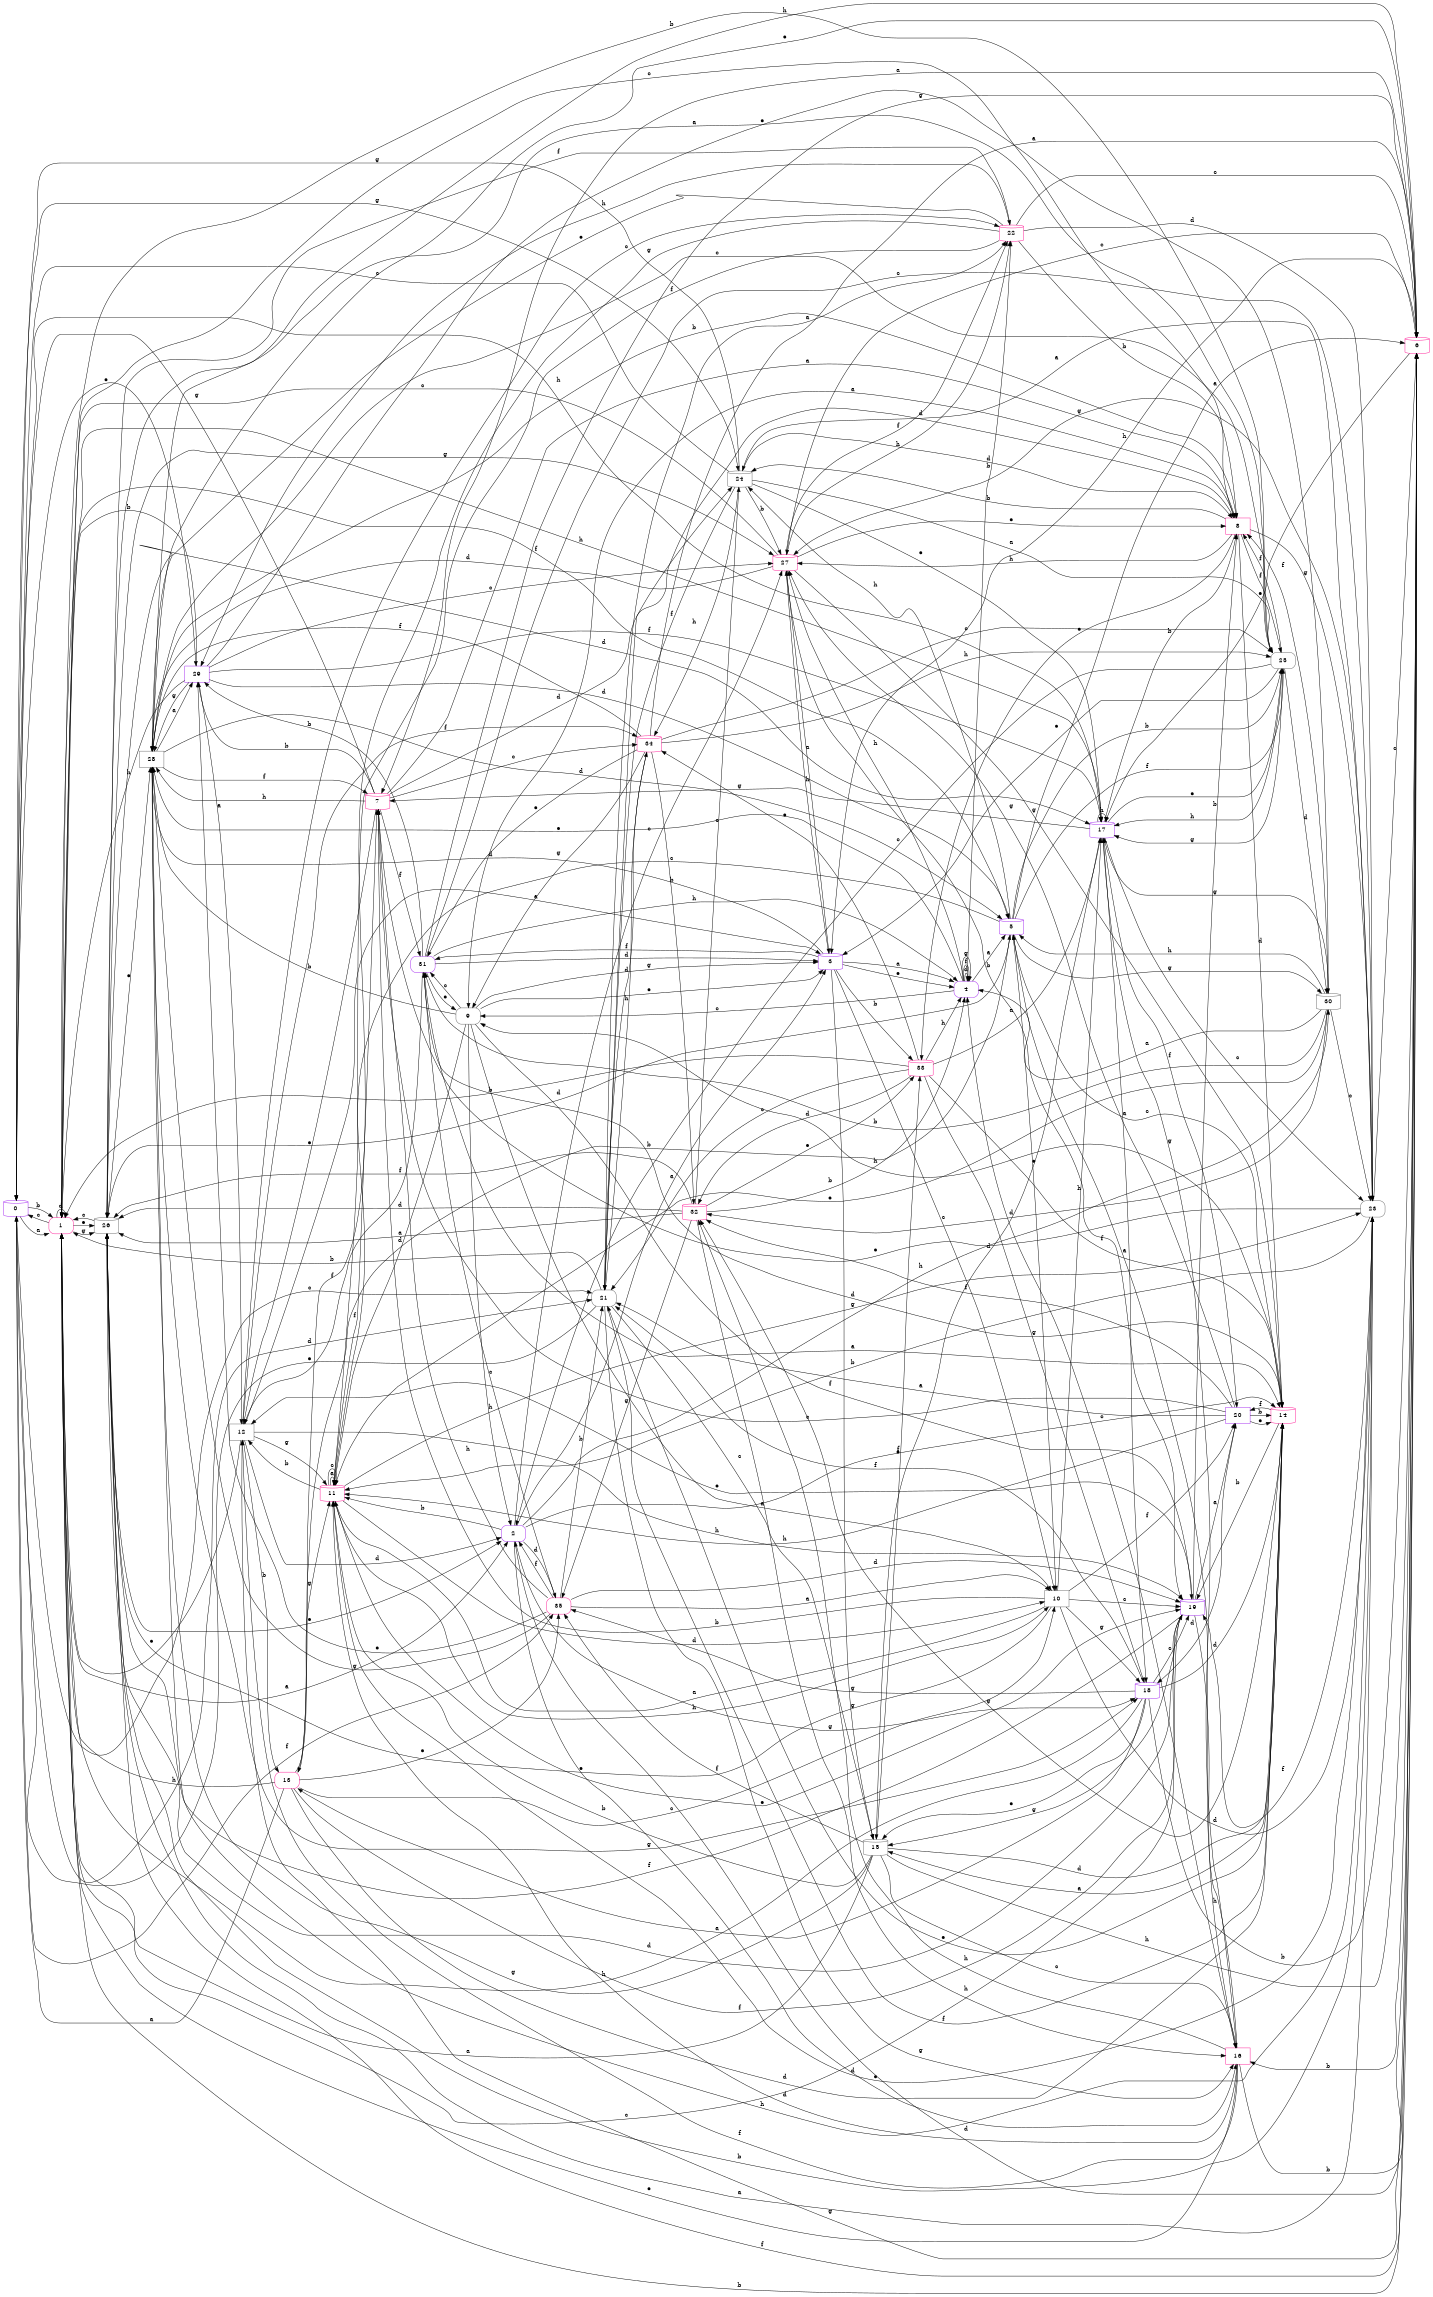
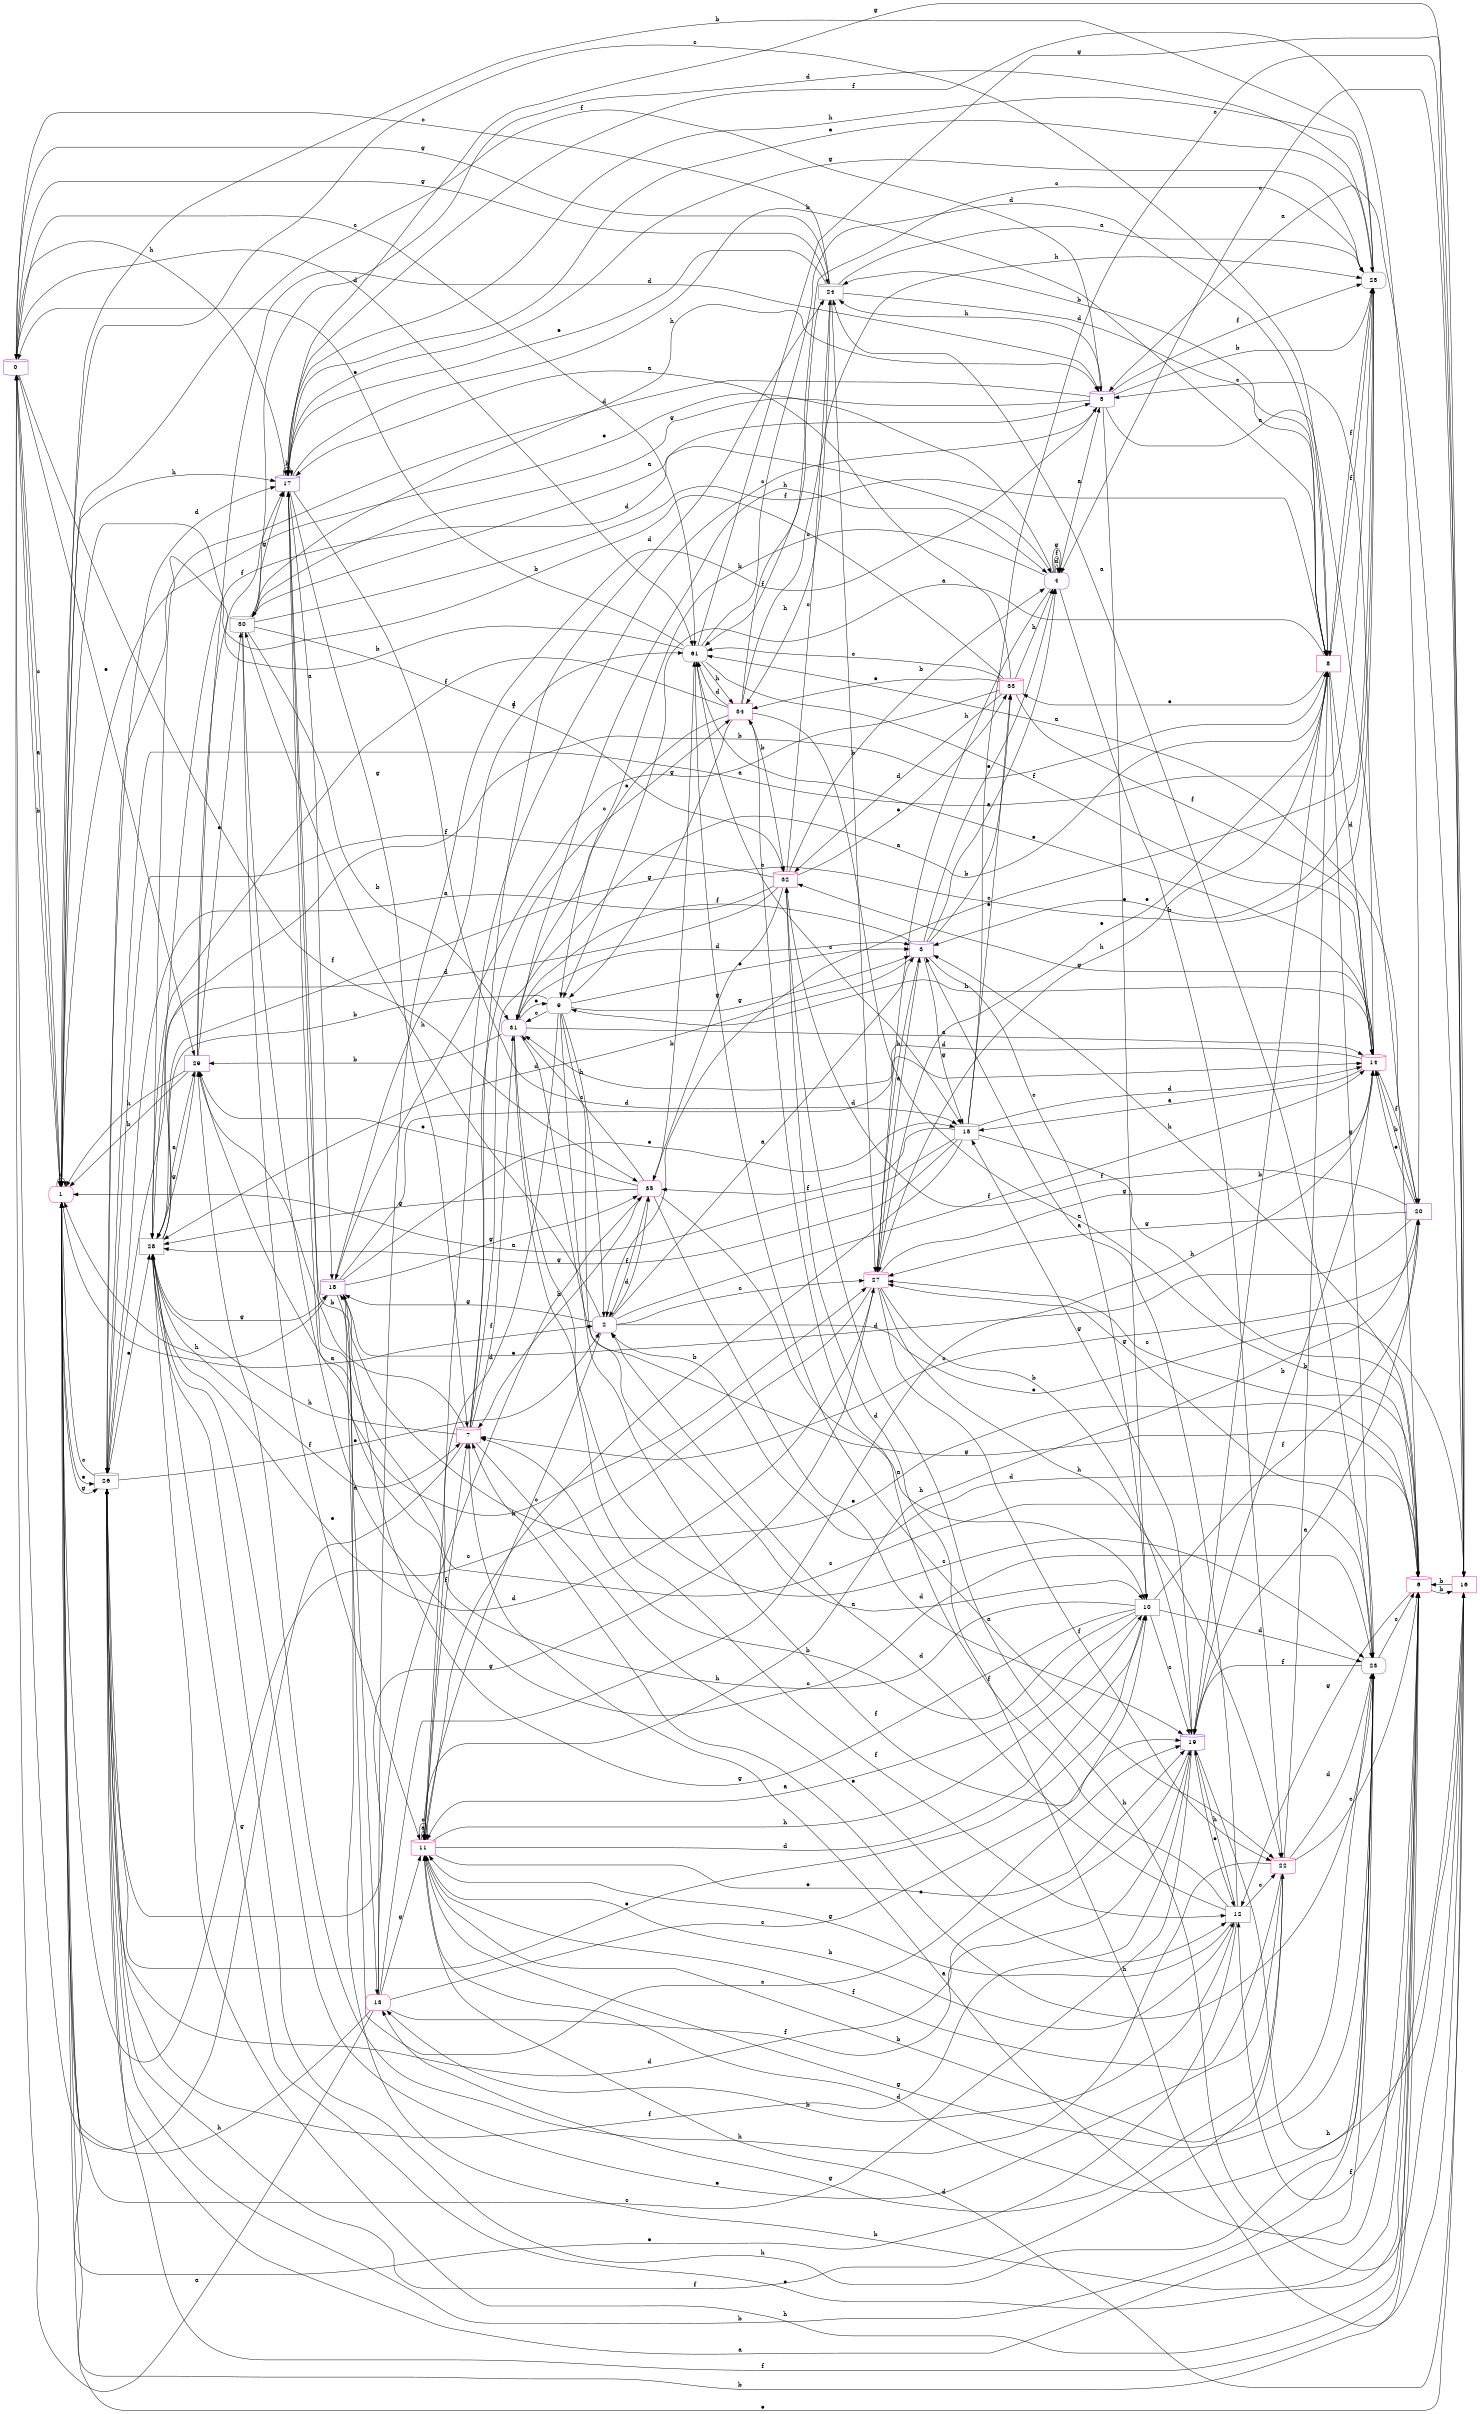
  digraph {
    rankdir=LR
    node [color=deeppink fillcolor=white shape=cylinder style=filled]
    n1 [color=purple label=0 style="rounded,filled"]
    n2 [label=1 shape=box style="rounded,filled"]
    n3 [color=purple label=17]
-   n4 [color=gray40 label=21 shape=box style="rounded,filled"]
+   n4 [color=gray40 label=61 shape=box style="rounded,filled"]
    n5 [color=gray40 label=24]
    n6 [color=purple label=29 shape=box]
    n7 [label=35 shape=box style="rounded,filled"]
    n8 [color=purple label=2 shape=box style="rounded,filled"]
    n9 [color=purple label=5 style="rounded,filled"]
    n10 [label=6]
    n11 [color=gray40 label=26 style="rounded,filled"]
    n12 [color=purple label=18]
    n13 [color=gray40 label=15 style="rounded,filled"]
    n14 [color=gray40 label=25 shape=box style="rounded,filled"]
    n15 [label=7]
    n16 [label=8 shape=box]
    n17 [color=gray40 label=23 shape=box style="rounded,filled"]
    n18 [color=purple label=20 shape=box]
    n19 [label=14]
    n20 [label=16 shape=box]
    n21 [label=22]
-   n22 [label=34]
+   n22 [label=34 shape=box]
    n23 [label=27 style="rounded,filled"]
    n24 [color=gray40 label=30]
    n25 [color=gray40 label=28 shape=box]
    n26 [color=gray40 label=12 shape=box]
    n27 [color=gray40 label=10 shape=box]
    n28 [color=purple label=31 shape=box style="rounded,filled"]
    n29 [color=purple label=19 style="rounded,filled"]
    n30 [color=purple label=3 style="rounded,filled"]
    n31 [label=11]
    n32 [color=purple label=4 shape=box style="rounded,filled"]
    n33 [label=33]
    n34 [color=gray40 label=9 shape=box style="rounded,filled"]
    n35 [label=32]
    n36 [label=13 shape=box style="rounded,filled"]
    n1 -> n2 [label=a]
    n1 -> n2 [label=b]
    n1 -> n3 [label=h]
    n1 -> n4 [label=c]
    n1 -> n4 [label=d]
    n1 -> n5 [label=g]
    n1 -> n6 [label=e]
    n1 -> n7 [label=f]
    n2 -> n1 [label=c]
    n2 -> n2 [label=d]
    n2 -> n3 [label=h]
    n2 -> n8 [label=a]
    n2 -> n9 [label=f]
    n2 -> n10 [label=b]
    n2 -> n11 [label=e]
    n2 -> n11 [label=g]
    n3 -> n3 [label=h]
    n3 -> n12 [label=a]
    n3 -> n13 [label=d]
    n3 -> n14 [label=e]
    n3 -> n15 [label=g]
    n3 -> n16 [label=b]
    n3 -> n17 [label=c]
    n3 -> n18 [label=f]
    n4 -> n1 [label=e]
    n4 -> n2 [label=b]
    n4 -> n13 [label=c]
    n4 -> n16 [label=d]
    n4 -> n19 [label=f]
    n4 -> n20 [label=g]
    n4 -> n21 [label=a]
    n4 -> n22 [label=h]
    n5 -> n1 [label=c]
    n5 -> n1 [label=g]
    n5 -> n3 [label=e]
    n5 -> n4 [label=f]
    n5 -> n14 [label=a]
    n5 -> n16 [label=d]
    n5 -> n22 [label=h]
    n5 -> n23 [label=b]
    n6 -> n2 [label=b]
    n6 -> n2 [label=h]
    n6 -> n3 [label=f]
    n6 -> n9 [label=d]
    n6 -> n23 [label=c]
    n6 -> n24 [label=e]
    n6 -> n25 [label=g]
-   n6 -> n26 [label=a]
    n7 -> n4 [label=b]
    n7 -> n6 [label=e]
    n7 -> n8 [label=f]
    n7 -> n15 [label=h]
    n7 -> n25 [label=g]
    n7 -> n27 [label=a]
    n7 -> n28 [label=c]
    n7 -> n29 [label=d]
    n8 -> n7 [label=d]
    n8 -> n12 [label=g]
    n8 -> n19 [label=f]
    n8 -> n20 [label=e]
    n8 -> n23 [label=c]
    n8 -> n24 [label=h]
    n8 -> n30 [label=a]
    n8 -> n31 [label=b]
    n9 -> n5 [label=h]
    n9 -> n10 [label=a]
    n9 -> n11 [label=d]
    n9 -> n14 [label=b]
    n9 -> n14 [label=f]
    n9 -> n24 [label=g]
    n9 -> n27 [label=e]
    n9 -> n31 [label=c]
    n10 -> n3 [label=e]
    n10 -> n8 [label=d]
    n10 -> n11 [label=f]
    n10 -> n15 [label=a]
    n10 -> n20 [label=b]
    n10 -> n23 [label=c]
    n10 -> n26 [label=g]
    n10 -> n30 [label=h]
    n11 -> n2 [label=c]
    n11 -> n3 [label=d]
    n11 -> n8 [label=e]
    n11 -> n17 [label=a]
    n11 -> n17 [label=b]
    n11 -> n21 [label=f]
    n11 -> n23 [label=g]
    n11 -> n25 [label=e]
    n12 -> n2 [label=h]
    n12 -> n4 [label=f]
    n12 -> n7 [label=g]
    n12 -> n10 [label=b]
    n12 -> n13 [label=e]
    n12 -> n19 [label=d]
    n12 -> n29 [label=c]
    n12 -> n36 [label=a]
    n13 -> n2 [label=a]
    n13 -> n7 [label=f]
    n13 -> n10 [label=h]
    n13 -> n19 [label=d]
    n13 -> n20 [label=c]
    n13 -> n25 [label=g]
    n13 -> n31 [label=b]
    n13 -> n33 [label=e]
    n14 -> n2 [label=b]
    n14 -> n3 [label=g]
    n14 -> n3 [label=h]
    n14 -> n8 [label=c]
    n14 -> n11 [label=a]
    n14 -> n16 [label=f]
    n14 -> n24 [label=d]
    n14 -> n30 [label=e]
    n15 -> n1 [label=g]
    n15 -> n5 [label=d]
    n15 -> n6 [label=b]
    n15 -> n16 [label=a]
    n15 -> n22 [label=c]
    n15 -> n25 [label=h]
    n15 -> n26 [label=e]
    n15 -> n28 [label=f]
    n16 -> n2 [label=c]
    n16 -> n5 [label=b]
    n16 -> n14 [label=f]
    n16 -> n17 [label=g]
    n16 -> n19 [label=d]
    n16 -> n23 [label=h]
    n16 -> n33 [label=e]
    n16 -> n34 [label=a]
    n17 -> n5 [label=a]
    n17 -> n10 [label=c]
    n17 -> n15 [label=e]
    n17 -> n23 [label=g]
    n17 -> n25 [label=h]
    n17 -> n29 [label=f]
    n17 -> n31 [label=b]
    n17 -> n31 [label=d]
    n18 -> n4 [label=a]
    n18 -> n12 [label=d]
    n18 -> n15 [label=c]
    n18 -> n19 [label=b]
    n18 -> n19 [label=e]
    n18 -> n23 [label=g]
    n18 -> n31 [label=h]
    n18 -> n35 [label=f]
    n19 -> n4 [label=e]
    n19 -> n9 [label=c]
    n19 -> n13 [label=a]
    n19 -> n18 [label=f]
    n19 -> n28 [label=d]
    n19 -> n29 [label=b]
    n19 -> n34 [label=h]
    n19 -> n35 [label=g]
    n20 -> n2 [label=e]
    n20 -> n3 [label=g]
    n20 -> n9 [label=a]
    n20 -> n10 [label=b]
    n20 -> n26 [label=f]
    n20 -> n31 [label=d]
    n20 -> n32 [label=c]
    n20 -> n35 [label=h]
    n21 -> n6 [label=h]
    n21 -> n10 [label=c]
    n21 -> n16 [label=b]
    n21 -> n17 [label=d]
    n21 -> n25 [label=e]
    n21 -> n31 [label=f]
    n21 -> n36 [label=g]
    n22 -> n4 [label=d]
    n22 -> n10 [label=a]
    n22 -> n14 [label=c]
    n22 -> n14 [label=h]
    n22 -> n25 [label=f]
    n22 -> n28 [label=e]
    n22 -> n34 [label=g]
    n22 -> n35 [label=b]
    n23 -> n2 [label=c]
    n23 -> n16 [label=e]
    n23 -> n19 [label=g]
    n23 -> n21 [label=f]
    n23 -> n21 [label=h]
    n23 -> n25 [label=d]
    n23 -> n29 [label=b]
    n23 -> n30 [label=a]
    n24 -> n3 [label=g]
    n24 -> n9 [label=h]
    n24 -> n16 [label=f]
    n24 -> n17 [label=c]
    n24 -> n28 [label=b]
    n24 -> n31 [label=e]
    n24 -> n32 [label=a]
    n24 -> n35 [label=d]
    n25 -> n6 [label=a]
    n25 -> n9 [label=d]
    n25 -> n10 [label=e]
    n25 -> n10 [label=h]
    n25 -> n12 [label=g]
    n25 -> n14 [label=c]
    n25 -> n15 [label=f]
    n25 -> n16 [label=b]
    n26 -> n2 [label=e]
    n26 -> n8 [label=d]
    n26 -> n21 [label=c]
    n26 -> n22 [label=f]
    n26 -> n29 [label=h]
    n26 -> n30 [label=a]
    n26 -> n31 [label=g]
    n26 -> n36 [label=b]
    n27 -> n3 [label=h]
    n27 -> n11 [label=e]
    n27 -> n12 [label=g]
    n27 -> n15 [label=b]
    n27 -> n17 [label=d]
    n27 -> n18 [label=f]
    n27 -> n29 [label=c]
    n27 -> n31 [label=a]
    n28 -> n6 [label=b]
    n28 -> n10 [label=g]
    n28 -> n17 [label=c]
    n28 -> n19 [label=a]
    n28 -> n26 [label=f]
    n28 -> n30 [label=d]
    n28 -> n32 [label=h]
    n28 -> n34 [label=e]
    n29 -> n2 [label=c]
    n29 -> n11 [label=d]
    n29 -> n11 [label=f]
    n29 -> n13 [label=g]
    n29 -> n16 [label=b]
    n29 -> n18 [label=a]
    n29 -> n20 [label=h]
    n29 -> n26 [label=e]
    n30 -> n13 [label=g]
    n30 -> n23 [label=h]
    n30 -> n25 [label=d]
    n30 -> n27 [label=c]
    n30 -> n28 [label=f]
    n30 -> n32 [label=a]
    n30 -> n32 [label=e]
    n30 -> n33 [label=b]
    n31 -> n15 [label=f]
    n31 -> n17 [label=g]
    n31 -> n26 [label=b]
    n31 -> n27 [label=d]
    n31 -> n27 [label=h]
    n31 -> n29 [label=e]
    n31 -> n31 [label=a]
    n31 -> n31 [label=c]
    n32 -> n9 [label=a]
    n32 -> n21 [label=b]
    n32 -> n23 [label=h]
    n32 -> n25 [label=e]
    n32 -> n32 [label=d]
    n32 -> n32 [label=f]
    n32 -> n32 [label=g]
    n32 -> n34 [label=c]
    n33 -> n2 [label=b]
    n33 -> n3 [label=a]
    n33 -> n4 [label=c]
    n33 -> n12 [label=g]
    n33 -> n19 [label=f]
    n33 -> n22 [label=e]
    n33 -> n32 [label=h]
    n33 -> n35 [label=d]
    n34 -> n8 [label=h]
    n34 -> n25 [label=b]
    n34 -> n27 [label=a]
    n34 -> n28 [label=c]
    n34 -> n29 [label=f]
    n34 -> n30 [label=e]
    n34 -> n30 [label=g]
    n34 -> n31 [label=d]
    n35 -> n5 [label=c]
    n35 -> n7 [label=g]
    n35 -> n11 [label=a]
    n35 -> n11 [label=d]
    n35 -> n11 [label=f]
    n35 -> n20 [label=h]
    n35 -> n32 [label=b]
    n35 -> n33 [label=e]
    n36 -> n1 [label=a]
    n36 -> n2 [label=h]
    n36 -> n7 [label=e]
    n36 -> n9 [label=b]
    n36 -> n19 [label=d]
    n36 -> n27 [label=c]
    n36 -> n29 [label=f]
    n36 -> n31 [label=g]
  }
